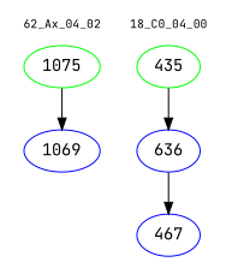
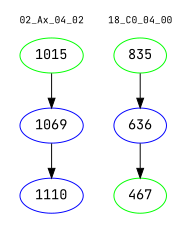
  digraph {
    fontname="JetBrains Mono"
    node [color=blue fontname="JetBrains Mono"]
    edge [color=black fontname="JetBrains Mono"]
-   n1 [color=green label=1075]
+   n1 [color=green label=1015]
    n2 [label=1069]
-   n4 [color=green label=435]
+   n3 [label=1110]
+   n4 [color=green label=835]
    n5 [label=636]
-   n6 [label=467]
+   n6 [color=green label=467]
    subgraph cluster_1 {
      color=white
      fontsize=10
-     label="62_Ax_04_02"
+     label="02_Ax_04_02"
      n1
      n2
+     n3
    }
    subgraph cluster_2 {
      color=white
      fontsize=10
      label="18_C0_04_00"
      n4
      n5
      n6
    }
    n1 -> n2
+   n2 -> n3
    n4 -> n5
    n5 -> n6
  }
